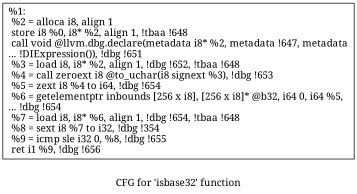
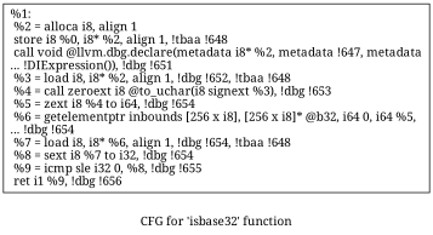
  digraph {
    label="CFG for 'isbase32' function"
    fontname="Noto Serif"
-   n1 [label="{%1:\l  %2 = alloca i8, align 1\l  store i8 %0, i8* %2, align 1, !tbaa !648\l  call void @llvm.dbg.declare(metadata i8* %2, metadata !647, metadata\l... !DIExpression()), !dbg !651\l  %3 = load i8, i8* %2, align 1, !dbg !652, !tbaa !648\l  %4 = call zeroext i8 @to_uchar(i8 signext %3), !dbg !653\l  %5 = zext i8 %4 to i64, !dbg !654\l  %6 = getelementptr inbounds [256 x i8], [256 x i8]* @b32, i64 0, i64 %5,\l... !dbg !654\l  %7 = load i8, i8* %6, align 1, !dbg !654, !tbaa !648\l  %8 = sext i8 %7 to i32, !dbg !354\l  %9 = icmp sle i32 0, %8, !dbg !655\l  ret i1 %9, !dbg !656\l}" shape=record fontname="Noto Serif"]
+   n1 [label="{%1:\l  %2 = alloca i8, align 1\l  store i8 %0, i8* %2, align 1, !tbaa !648\l  call void @llvm.dbg.declare(metadata i8* %2, metadata !647, metadata\l... !DIExpression()), !dbg !651\l  %3 = load i8, i8* %2, align 1, !dbg !652, !tbaa !648\l  %4 = call zeroext i8 @to_uchar(i8 signext %3), !dbg !653\l  %5 = zext i8 %4 to i64, !dbg !654\l  %6 = getelementptr inbounds [256 x i8], [256 x i8]* @b32, i64 0, i64 %5,\l... !dbg !654\l  %7 = load i8, i8* %6, align 1, !dbg !654, !tbaa !648\l  %8 = sext i8 %7 to i32, !dbg !654\l  %9 = icmp sle i32 0, %8, !dbg !655\l  ret i1 %9, !dbg !656\l}" shape=record fontname="Noto Serif"]
  }
